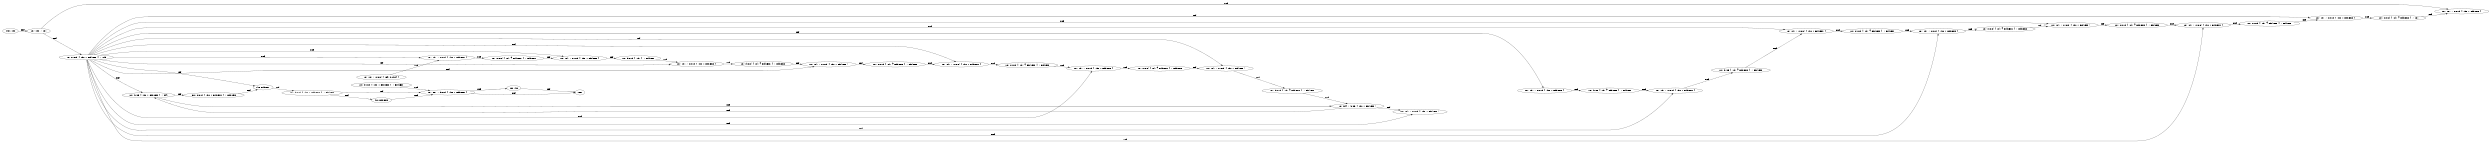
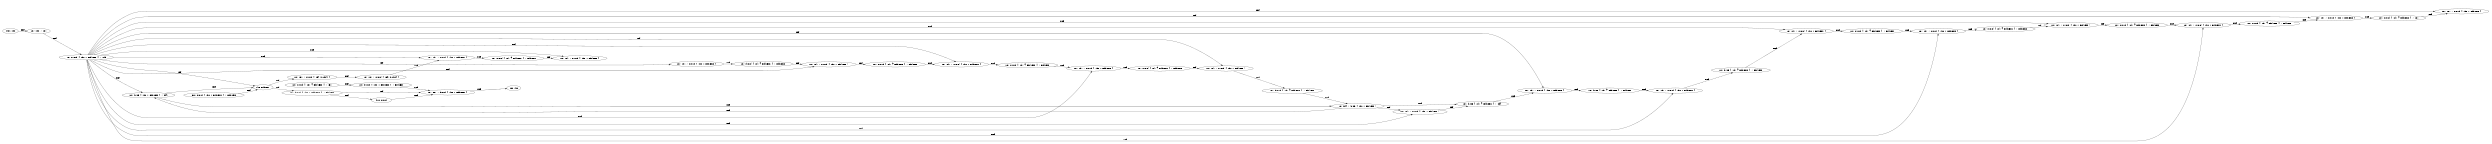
  digraph {
    fontname="DejaVu Sans Mono"
    rankdir=LR
    node [fontname="DejaVu Sans Mono"]
    edge [fontname="DejaVu Sans Mono"]
    n1 [label="push rbp"]
    n2 [label="mov rbp , rcx"]
    n3 [label="mov qword [ rbp - address ] , rdi"]
    n4 [label="mov byte [ rbp - address ] , sil"]
    n5 [label="jne address"]
    n6 [label="mov rdx , qword [ rbp - address ]"]
    n7 [label="mov rdx , qword [ rbp - address ]"]
    n8 [label="mov rdx , qword [ rbp - address ]"]
    n9 [label="mov rdx , qword [ rbp - address ]"]
    n10 [label="mov rdx , qword [ rbp - address ]"]
    n11 [label="mov rdx , qword [ rbp - address ]"]
    n12 [label="mov rdx , qword [ rbp - address ]"]
    n13 [label="mov rdx , qword [ rbp - address ]"]
    n14 [label="mov rdx , qword [ rbp - address ]"]
    n15 [label="mov rdx , qword [ rbp - address ]"]
    n16 [label="mov rdx , qword [ rbp - address ]"]
    n17 [label="mov rdx , qword [ rbp - address ]"]
    n18 [label="mov rdx , qword [ rbp - address ]"]
    n19 [label="mov rdx , qword [ rbp - address ]"]
    n20 [label="mov rdx , qword [ rbp - address ]"]
    n21 [label="mov rcx , qword [ rbp - address ]"]
    n22 [label="cmp qword [ rbp - address ] , address"]
    n23 [label="mov sil , byte [ rbp - address ]"]
+   n24 [label="mov rax , qword [ rel symbol ]"]
    n25 [label="mov dword [ rbp - address ] , address"]
    n26 [label="mov qword [ rdx + address ] , address"]
-   n27 [label="mov dword [ rdx ] , address"]
    n28 [label="mov dword [ rdx + address ] , address"]
    n29 [label="mov qword [ rdx + address ] , address"]
    n30 [label="mov qword [ rdx + address ] , address"]
    n31 [label="mov qword [ rdx + address ] , address"]
    n32 [label="mov dword [ rdx + address ] , address"]
+   n33 [label="mov byte [ rdx + address ] , sil"]
    n34 [label="mov byte [ rdx + address ] , address"]
    n35 [label="mov byte [ rdx + address ] , address"]
    n36 [label="mov qword [ rdx + address ] , address"]
    n37 [label="mov qword [ rdx + address ] , address"]
    n38 [label="mov qword [ rdx + address ] , address"]
    n39 [label="mov qword [ rdx + address ] , address"]
    n40 [label="mov qword [ rdx + address ] , rcx"]
    n41 [label="mov rcx , qword [ rel symbol ]"]
    n42 [label="mov eax , dword [ rbp - address ]"]
-   n43 [label="jmp address"]
+   n43 [label="jmp qword"]
    n44 [label="pop rbp"]
-   n45 [label=retn]
+   n46 [label="mov qword [ rcx + address ] , rax"]
    n47 [label="mov dword [ rbp - address ] , address"]
    n1 -> n2 [label=CFG]
    n2 -> n3 [label=CFG]
    n3 -> n4 [label=CFG]
    n3 -> n5 [label=DFG]
    n3 -> n6 [label=DFG]
    n3 -> n7 [label=DFG]
    n3 -> n8 [label=DFG]
    n3 -> n9 [label=DFG]
    n3 -> n10 [label=DFG]
    n3 -> n11 [label=DFG]
    n3 -> n12 [label=DFG]
    n3 -> n13 [label=DFG]
    n3 -> n14 [label=DFG]
    n3 -> n15 [label=DFG]
    n3 -> n16 [label=DFG]
    n3 -> n17 [label=DFG]
    n3 -> n18 [label=DFG]
    n3 -> n19 [label=DFG]
    n3 -> n20 [label=DFG]
-   n2 -> n21 [label=DFG]
-   n4 -> n22 [label=CFG]
+   n3 -> n21 [label=DFG]
+   n4 -> n5 [label=CFG]
    n4 -> n23 [label=DFG]
+   n5 -> n24 [label=CFG]
    n5 -> n25 [label=CFG]
    n6 -> n26 [label=DFG]
-   n7 -> n27 [label=DFG]
    n8 -> n28 [label=DFG]
    n9 -> n29 [label=DFG]
    n10 -> n30 [label=DFG]
    n11 -> n31 [label=DFG]
    n12 -> n32 [label=DFG]
+   n13 -> n33 [label=DFG]
    n14 -> n34 [label=DFG]
    n15 -> n35 [label=DFG]
    n16 -> n36 [label=DFG]
    n17 -> n37 [label=DFG]
    n18 -> n38 [label=DFG]
    n19 -> n39 [label=DFG]
    n20 -> n40 [label=DFG]
    n22 -> n5 [label=CFG]
    n23 -> n4 [label=DFG]
    n23 -> n13 [label=CFG]
+   n23 -> n33 [label=DFG]
+   n24 -> n41 [label=CFG]
    n25 -> n42 [label=DFG]
    n25 -> n43 [label=CFG]
    n26 -> n7 [label=CFG]
-   n27 -> n8 [label=CFG]
    n28 -> n9 [label=CFG]
    n29 -> n10 [label=CFG]
    n30 -> n11 [label=CFG]
    n31 -> n12 [label=CFG]
    n32 -> n23 [label=CFG]
+   n33 -> n14 [label=CFG]
    n34 -> n15 [label=CFG]
    n35 -> n16 [label=CFG]
    n36 -> n17 [label=CFG]
    n37 -> n18 [label=CFG]
    n38 -> n19 [label=CFG]
    n39 -> n20 [label=CFG]
    n40 -> n21 [label=CFG]
    n41 -> n6 [label=CFG]
    n42 -> n44 [label=CFG]
-   n42 -> n45 [label=DFG]
    n43 -> n42 [label=CFG]
-   n44 -> n45 [label=CFG]
+   n46 -> n47 [label=CFG]
    n47 -> n42 [label=DFG]
  }
